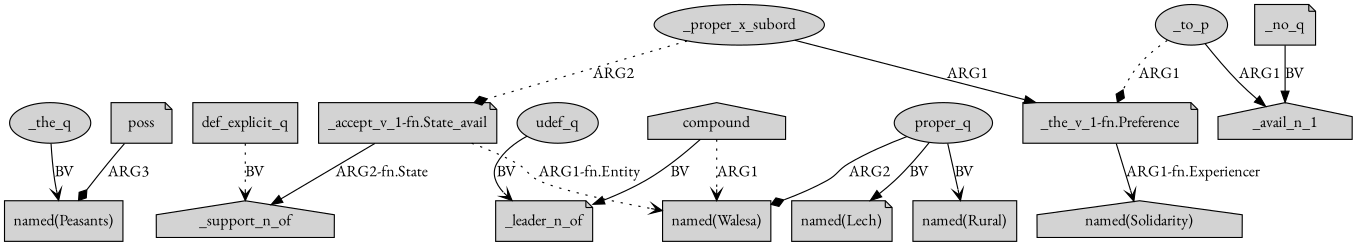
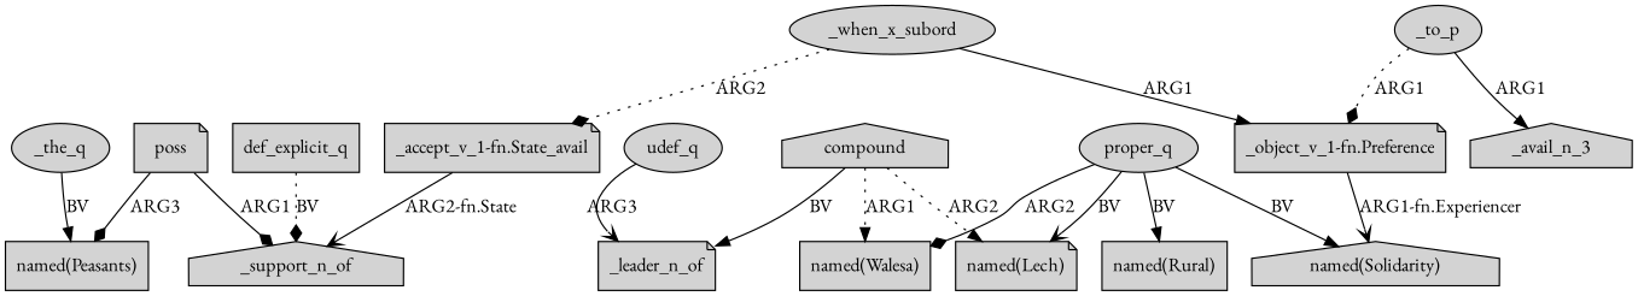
  digraph {
    fontname="EB Garamond"
    node [fontname="EB Garamond" shape=note style=filled]
    edge [arrowhead=normal fontname="EB Garamond" style=solid]
    _the_q [shape=ellipse]
    "named(Peasants)" [shape=box]
    n3 [label="_accept_v_1-fn.State_avail"]
    _support_n_of [shape=house]
    "named(Walesa)" [shape=box]
    compound [shape=house]
    "named(Lech)"
    _leader_n_of
    "named(Rural)" [shape=box]
    "named(Solidarity)" [shape=house]
    def_explicit_q [shape=box]
    poss
    proper_q [shape=ellipse]
-   _when_x_subord [shape=ellipse label=_proper_x_subord]
-   "_object_v_1-fn.Preference" [label="_the_v_1-fn.Preference"]
+   _when_x_subord [shape=ellipse]
+   "_object_v_1-fn.Preference"
    _to_p [shape=ellipse]
-   _avail_n_1 [shape=house]
-   _no_q
+   _avail_n_1 [shape=house label=_avail_n_3]
    udef_q [shape=ellipse]
-   _the_q -> "named(Peasants)" [arrowhead=vee label=BV]
-   n3 -> _support_n_of [label="ARG2-fn.State"]
-   n3 -> "named(Walesa)" [arrowhead=vee label="ARG1-fn.Entity" style=dotted]
-   compound -> "named(Walesa)" [arrowhead=vee label=ARG1 style=dotted]
+   _the_q -> "named(Peasants)" [label=BV]
+   n3 -> _support_n_of [arrowhead=vee label="ARG2-fn.State"]
+   compound -> "named(Walesa)" [label=ARG1 style=dotted]
+   compound -> "named(Lech)" [label=ARG2 style=dotted]
    compound -> _leader_n_of [label=BV]
-   def_explicit_q -> _support_n_of [arrowhead=vee label=BV style=dotted]
+   def_explicit_q -> _support_n_of [arrowhead=diamond label=BV style=dotted]
    poss -> "named(Peasants)" [arrowhead=diamond label=ARG3]
+   poss -> _support_n_of [arrowhead=diamond label=ARG1]
    proper_q -> "named(Walesa)" [arrowhead=diamond label=ARG2]
-   proper_q -> "named(Lech)" [label=BV]
-   proper_q -> "named(Rural)" [arrowhead=vee label=BV]
+   proper_q -> "named(Lech)" [arrowhead=vee label=BV]
+   proper_q -> "named(Rural)" [label=BV]
+   proper_q -> "named(Solidarity)" [label=BV]
    _when_x_subord -> n3 [arrowhead=diamond label=ARG2 style=dotted]
    _when_x_subord -> "_object_v_1-fn.Preference" [label=ARG1]
    "_object_v_1-fn.Preference" -> "named(Solidarity)" [arrowhead=vee label="ARG1-fn.Experiencer"]
    _to_p -> "_object_v_1-fn.Preference" [arrowhead=diamond label=ARG1 style=dotted]
    _to_p -> _avail_n_1 [label=ARG1]
-   _no_q -> _avail_n_1 [label=BV]
-   udef_q -> _leader_n_of [arrowhead=vee label=BV]
+   udef_q -> _leader_n_of [arrowhead=vee label=ARG3]
  }
